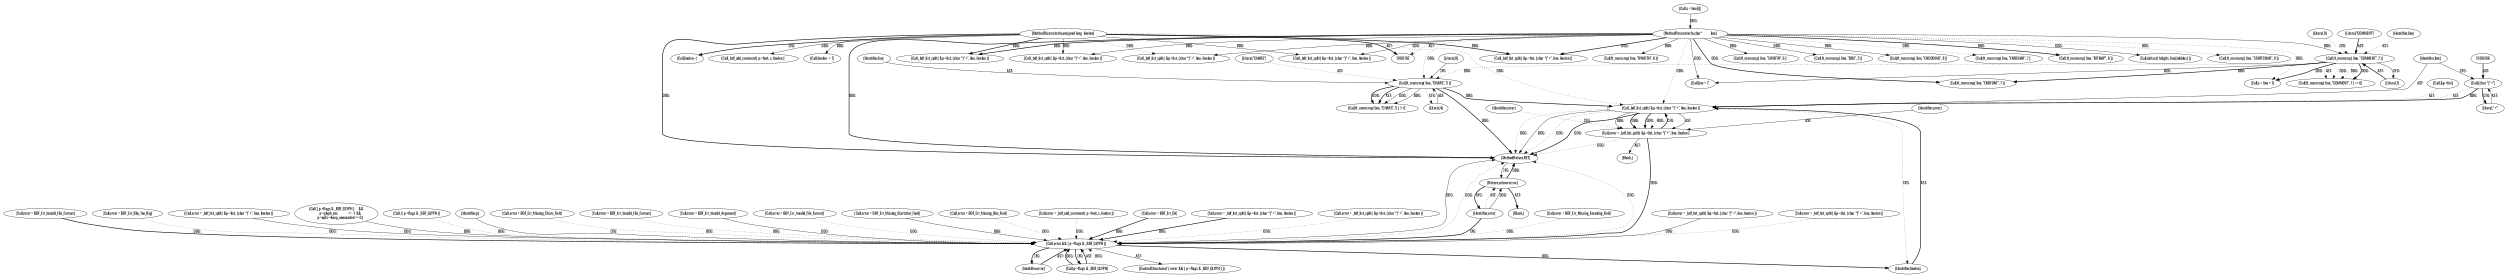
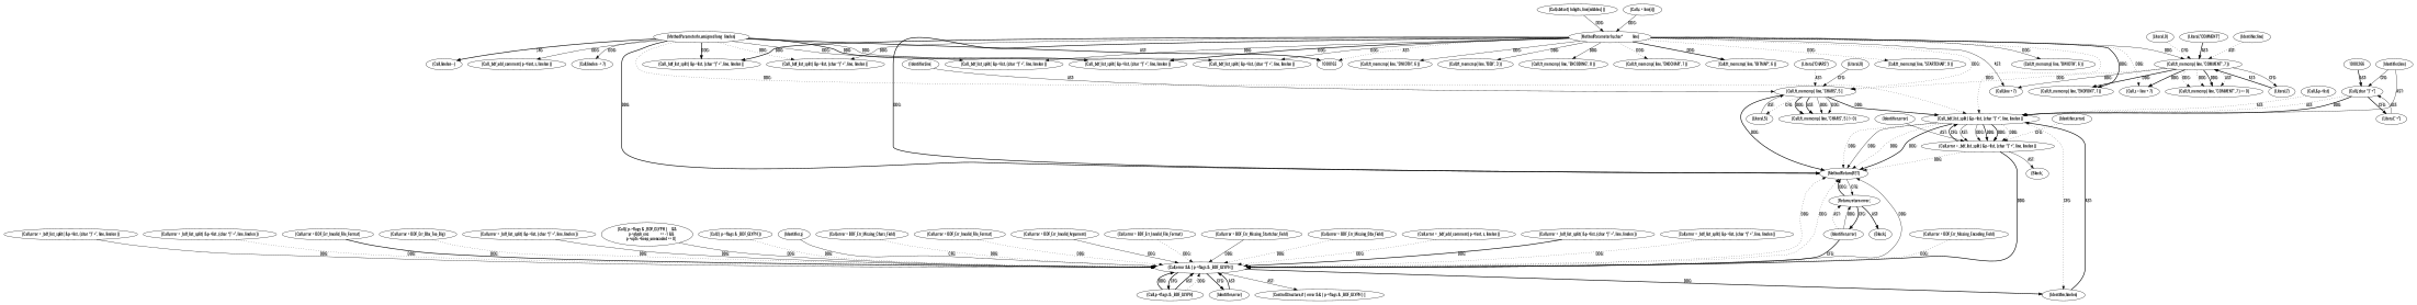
  digraph {
    fontname=Oswald
    node [fontname=Oswald]
    edge [fontname=Oswald style=bold]
    n1 [label="(Call,_bdf_list_split( &p->list, (char *)\" +\", line, linelen ))"]
    n2 [label="(Call,error = _bdf_list_split( &p->list, (char *)\" +\", line, linelen ))"]
    n3 [label="(Identifier,linelen)"]
    n4 [label="(MethodReturn,RET)"]
    n5 [label="(Call,error && ( p->flags & _BDF_GLYPH ))"]
    n6 [label="(Block,)"]
    n7 [label="(Return,return error;)"]
    n8 [label="(Call,(char *)\" +\")"]
    n9 [label="(Literal,\" +\")"]
    n10 [label="(Call,ft_memcmp( line, \"CHARS\", 5 ))"]
-   n11 [label="(Literal,4)"]
+   n11 [label="(Literal,5)"]
    n12 [label="(Call,ft_memcmp( line, \"CHARS\", 5 ) != 0)"]
    n13 [label="(Call,ft_memcmp( line, \"COMMENT\", 7 ))"]
    n14 [label="(Literal,7)"]
    n15 [label="(Call,ft_memcmp( line, \"ENDFONT\", 7 ))"]
    n16 [label="(Call,s = line + 7)"]
    n17 [label="(Call,line + 7)"]
    n18 [label="(Call,ft_memcmp( line, \"COMMENT\", 7 ) == 0)"]
    n19 [label="(MethodParameterIn,char*          line)"]
    n20 [label="(Call,ft_memcmp( line, \"DWIDTH\", 6 ))"]
    n21 [label="(Call,ft_memcmp( line, \"SWIDTH\", 6 ))"]
    n22 [label="(Call,ft_memcmp( line, \"BBX\", 3 ))"]
    n23 [label="(Call,ft_memcmp( line, \"ENCODING\", 8 ))"]
    n24 [label="(Call,_bdf_list_split( &p->list, (char *)\" +\", line, linelen ))"]
    n25 [label="(Call,ft_memcmp( line, \"ENDCHAR\", 7 ))"]
    n26 [label="(Call,_bdf_list_split( &p->list, (char *)\" +\", line, linelen ))"]
    n27 [label="(Call,ft_memcmp( line, \"BITMAP\", 6 ))"]
    n28 [label="(Call,sbitset( hdigits, line[nibbles] ))"]
    n29 [label="(Call,_bdf_list_split( &p->list, (char *)\" +\", line, linelen ))"]
    n30 [label="(Call,ft_memcmp( line, \"STARTCHAR\", 9 ))"]
    n31 [label="(Call,_bdf_list_split( &p->list, (char *)\" +\", line, linelen ))"]
    n32 [label="(Call,_bdf_list_split( &p->list, (char *)\" +\", line, linelen ))"]
    1000162
    n34 [label="(Call,c = line[i])"]
    n35 [label="(MethodParameterIn,unsigned long  linelen)"]
    n36 [label="(Call,linelen--)"]
    n37 [label="(Call,_bdf_add_comment( p->font, s, linelen ))"]
    n38 [label="(Call,linelen -= 7)"]
    n39 [label="(Call,p->flags & _BDF_GLYPH)"]
    n40 [label="(ControlStructure,if ( error && ( p->flags & _BDF_GLYPH ) ))"]
    n41 [label="(Identifier,error)"]
    n42 [label="(Identifier,error)"]
    n43 [label="(Block,)"]
    n44 [label="(Call,error = _bdf_list_split( &p->list, (char *)\" +\", line, linelen ))"]
    n45 [label="(Call,error = BDF_Err_Missing_Encoding_Field)"]
    n46 [label="(Literal,\"CHARS\")"]
    n47 [label="(Call,error = _bdf_list_split( &p->list, (char *)\" +\", line, linelen ))"]
    n48 [label="(Call,error = _bdf_list_split( &p->list, (char *)\" +\", line, linelen ))"]
    n49 [label="(Call,error = BDF_Err_Invalid_File_Format)"]
    n50 [label="(Call,error = BDF_Err_Bbx_Too_Big)"]
    n51 [label="(Call,error = _bdf_list_split( &p->list, (char *)\" +\", line, linelen ))"]
    n52 [label="(Literal,\"COMMENT\")"]
    n53 [label="(Literal,0)"]
    n54 [label="(Call,&p->list)"]
    n55 [label="(Call,( p->flags & _BDF_GLYPH )     &&\n         p->glyph_enc            == -1 &&\n         p->opts->keep_unencoded == 0)"]
    n56 [label="(Call,!( p->flags & _BDF_GLYPH ))"]
    n57 [label="(Identifier,error)"]
    n58 [label="(Identifier,p)"]
    n59 [label="(Call,error = BDF_Err_Missing_Chars_Field)"]
    n60 [label="(Call,error = BDF_Err_Invalid_File_Format)"]
    n61 [label="(Call,error = BDF_Err_Invalid_Argument)"]
    n62 [label="(Identifier,line)"]
    n63 [label="(Call,error = BDF_Err_Invalid_File_Format)"]
    n64 [label="(Identifier,line)"]
    n65 [label="(Call,error = BDF_Err_Missing_Startchar_Field)"]
    n66 [label="(Call,error = BDF_Err_Missing_Bbx_Field)"]
    n67 [label="(Call,error = _bdf_add_comment( p->font, s, linelen ))"]
    n68 [label="(Identifier,line)"]
-   n69 [label="(Call,error = BDF_Err_Ok)"]
    n70 [label="(Identifier,error)"]
    n71 [label="(Call,error = _bdf_list_split( &p->list, (char *)\" +\", line, linelen ))"]
    n72 [label="(Literal,0)"]
    1000266
    n1 -> n2 [label="AST: " style=solid]
    n1 -> n2 [label="DDG: " style=solid]
    n1 -> n2 [label="DDG: "]
    n1 -> n2 [label="DDG: "]
    n1 -> n2 [label="DDG: " style=dotted]
    n1 -> n3 [label="CFG: " style=dotted]
    n1 -> n4 [label="DDG: " style=dotted]
    n1 -> n4 [label="DDG: " style=solid]
    n1 -> n4 [label="DDG: " style=dotted]
    n1 -> n4 [label="DDG: "]
    n2 -> n1 [label="CFG: "]
    n2 -> n4 [label="DDG: " style=dotted]
    n2 -> n5 [label="DDG: "]
    n2 -> n6 [label="AST: " style=solid]
    n3 -> n1 [label="AST: "]
    n4 -> n7 [label="CFG: " style=solid]
    n5 -> n3 [label="DDG: "]
    n5 -> n4 [label="DDG: " style=solid]
    n5 -> n4 [label="DDG: " style=dotted]
    n5 -> n4 [label="DDG: " style=dotted]
    n5 -> n39 [label="CFG: "]
    n5 -> n40 [label="AST: " style=solid]
    n5 -> n41 [label="CFG: "]
    n7 -> n4 [label="DDG: "]
    n7 -> n42 [label="CFG: "]
    n7 -> n43 [label="AST: "]
    n8 -> n1 [label="AST: " style=dotted]
    n8 -> n1 [label="DDG: "]
    n8 -> n9 [label="CFG: "]
    n9 -> n8 [label="AST: " style=solid]
    n10 -> n1 [label="DDG: "]
    n10 -> n4 [label="DDG: "]
    n10 -> n11 [label="CFG: " style=dotted]
    n10 -> n12 [label="AST: "]
    n10 -> n12 [label="DDG: " style=solid]
    n10 -> n12 [label="DDG: " style=solid]
    n10 -> n12 [label="DDG: "]
    n11 -> n10 [label="AST: " style=solid]
    n13 -> n10 [label="DDG: " style=dotted]
    n13 -> n14 [label="CFG: " style=solid]
    n13 -> n15 [label="DDG: "]
    n13 -> n16 [label="DDG: "]
    n13 -> n17 [label="DDG: " style=solid]
    n13 -> n18 [label="AST: " style=dotted]
    n13 -> n18 [label="DDG: " style=dotted]
    n13 -> n18 [label="DDG: " style=dotted]
    n13 -> n18 [label="DDG: "]
    n14 -> n13 [label="AST: "]
    n19 -> n1 [label="DDG: " style=dotted]
    n19 -> n4 [label="DDG: "]
    n19 -> n10 [label="DDG: " style=dotted]
    n19 -> n13 [label="DDG: " style=solid]
    n19 -> n15 [label="DDG: "]
    n19 -> n16 [label="DDG: " style=dotted]
-   n19 -> n17 [label="DDG: " style=solid]
+   n19 -> n17 [label="AST: " style=solid]
    n19 -> n20 [label="DDG: " style=solid]
    n19 -> n21 [label="DDG: " style=solid]
    n19 -> n22 [label="DDG: " style=solid]
    n19 -> n23 [label="DDG: " style=solid]
    n19 -> n24 [label="DDG: "]
    n19 -> n25 [label="DDG: " style=dotted]
    n19 -> n26 [label="DDG: " style=solid]
    n19 -> n27 [label="DDG: "]
-   n19 -> n28 [label="DDG: " style=solid]
+   n28 -> n19 [label="DDG: " style=solid]
    n19 -> n29 [label="DDG: " style=solid]
    n19 -> n30 [label="DDG: " style=dotted]
    n19 -> n31 [label="DDG: "]
    n19 -> n32 [label="DDG: " style=solid]
    n19 -> 1000162 [label="AST: " style=dotted]
    n34 -> n19 [label="DDG: " style=solid]
    n35 -> n1 [label="DDG: " style=dotted]
    n35 -> n4 [label="DDG: "]
    n35 -> n24 [label="DDG: "]
    n35 -> n26 [label="DDG: " style=dotted]
    n35 -> n29 [label="DDG: " style=solid]
    n35 -> n31 [label="DDG: "]
    n35 -> n32 [label="DDG: " style=solid]
    n35 -> 1000162 [label="AST: "]
    n35 -> n36 [label="CFG: "]
    n35 -> n37 [label="DDG: " style=solid]
    n35 -> n38 [label="DDG: " style=solid]
    n39 -> n5 [label="AST: "]
    n39 -> n5 [label="DDG: " style=dotted]
    n39 -> n5 [label="DDG: "]
    n41 -> n5 [label="AST: "]
    n42 -> n5 [label="CFG: "]
    n42 -> n7 [label="AST: " style=dotted]
    n42 -> n7 [label="DDG: " style=solid]
    n44 -> n5 [label="DDG: " style=dotted]
    n45 -> n5 [label="DDG: " style=dotted]
    n46 -> n10 [label="AST: " style=dotted]
    n47 -> n5 [label="DDG: " style=solid]
    n48 -> n5 [label="DDG: " style=dotted]
    n49 -> n5 [label="DDG: "]
    n50 -> n5 [label="DDG: " style=dotted]
    n51 -> n5 [label="DDG: " style=solid]
    n52 -> n13 [label="AST: "]
    n53 -> n10 [label="CFG: " style=solid]
    n54 -> n1 [label="AST: " style=dotted]
    n55 -> n5 [label="DDG: " style=solid]
    n56 -> n5 [label="DDG: " style=dotted]
    n57 -> n2 [label="CFG: " style=dotted]
    n58 -> n5 [label="CFG: " style=solid]
    n59 -> n5 [label="DDG: " style=dotted]
    n60 -> n5 [label="DDG: " style=dotted]
    n61 -> n5 [label="DDG: " style=solid]
    n62 -> n10 [label="AST: " style=solid]
    n63 -> n5 [label="DDG: " style=dotted]
    n64 -> n1 [label="AST: " style=solid]
    n64 -> n8 [label="CFG: " style=solid]
    n65 -> n5 [label="DDG: " style=solid]
    n66 -> n5 [label="DDG: " style=dotted]
    n67 -> n5 [label="DDG: " style=dotted]
    n68 -> n13 [label="AST: " style=dotted]
-   n69 -> n5 [label="DDG: "]
    n70 -> n2 [label="AST: " style=solid]
    n71 -> n5 [label="DDG: "]
    n72 -> n13 [label="CFG: " style=dotted]
    1000266 -> n8 [label="AST: "]
  }
